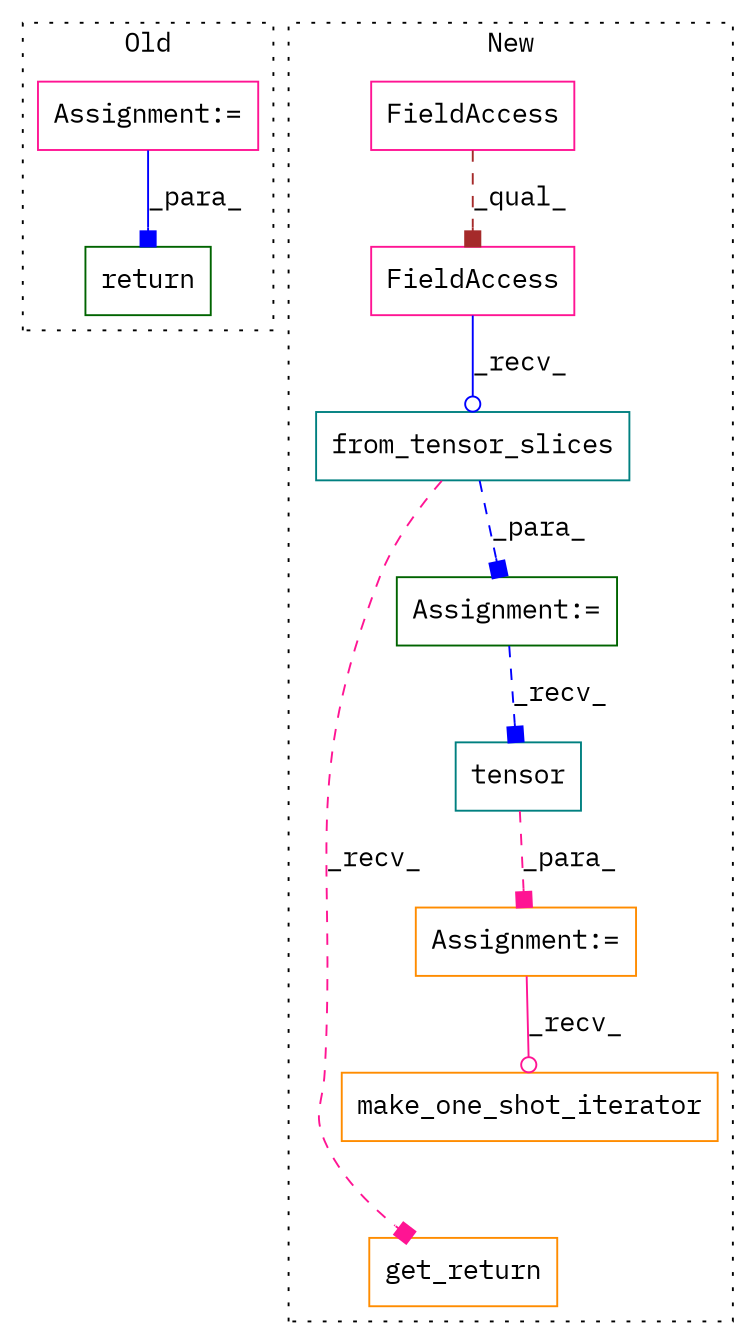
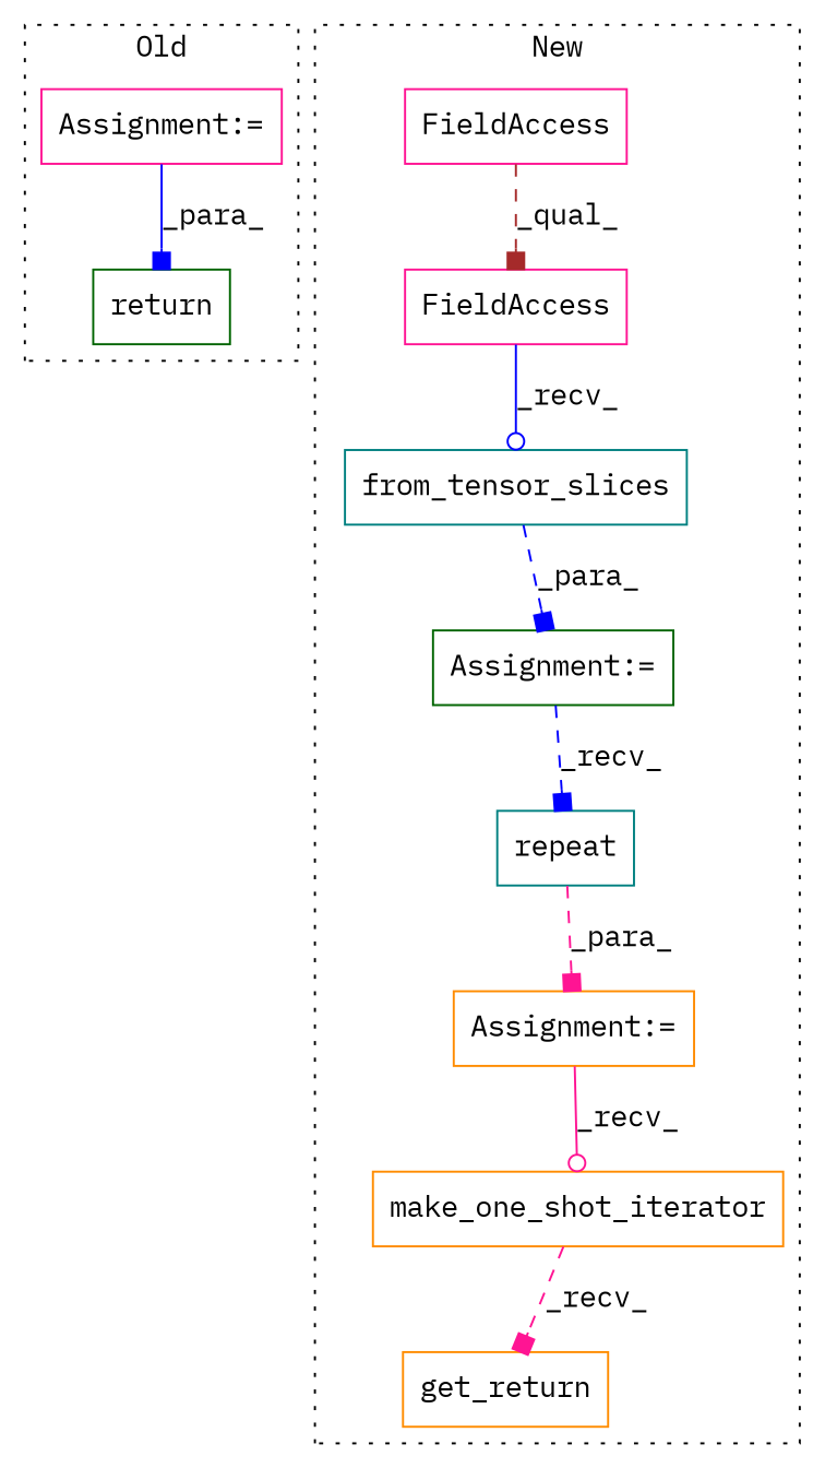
  digraph {
    fontname="IBM Plex Mono"
    node [a=32 color=deeppink fontname="IBM Plex Mono" l=1 s=1487 shape=box]
    edge [arrowhead=box color=blue fontname="IBM Plex Mono" style=dashed]
    n1 [a=41 color=darkgreen l=7 label=return s=1485]
    n2 [a=7 label="Assignment:=" s=1285]
    n3 [color=darkorange l=24 label=make_one_shot_iterator s=1784]
    n4 [color=darkorange l=10 label=get_return s=1809]
    n5 [color=teal l="19,1" label=from_tensor_slices s="1511,1536"]
    n6 [a=22 l=23 label=FieldAccess]
    n7 [a=22 l=15 label=FieldAccess]
-   n8 [color=teal l=8 label=tensor s=1630]
+   n8 [color=teal l=8 label=repeat s=1630]
    n9 [a=7 color=darkgreen label="Assignment:=" s=1486]
    n10 [a=7 color=darkorange label="Assignment:=" s=1731]
    subgraph cluster_1 {
      label=Old
      style=dotted
      n1
      n2
    }
    subgraph cluster_2 {
      label=New
      style=dotted
      n3
      n4
      n5
      n6
      n7
      n8
      n9
      n10
    }
    n2 -> n1 [label=_para_ style=solid]
-   n5 -> n4 [color=deeppink label=_recv_]
+   n3 -> n4 [color=deeppink label=_recv_]
    n5 -> n9 [label=_para_]
    n6 -> n5 [arrowhead=odot label=_recv_ style=solid]
    n7 -> n6 [color=brown label=_qual_]
    n8 -> n10 [color=deeppink label=_para_]
    n9 -> n8 [label=_recv_]
    n10 -> n3 [arrowhead=odot color=deeppink label=_recv_ style=solid]
  }
